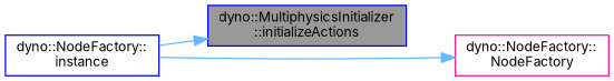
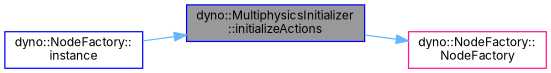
  digraph {
    fontname=Inter
    rankdir=LR
    node [color=blue fillcolor=white fontname=Inter fontsize=10 shape=box style=filled]
    edge [color=steelblue1 fontname=Inter fontsize=10 labelfontname=Helvetica labelfontsize=10 style=solid]
    n1 [fillcolor=grey60 fontcolor=black height=0.2 label="dyno::MultiphysicsInitializer\l::initializeActions" width=0.4]
    n2 [height=0.2 label="dyno::NodeFactory::\linstance" width=0.4]
    n3 [color=deeppink height=0.2 label="dyno::NodeFactory::\lNodeFactory" width=0.4]
    n2 -> n1
-   n2 -> n3
+   n1 -> n3
  }
